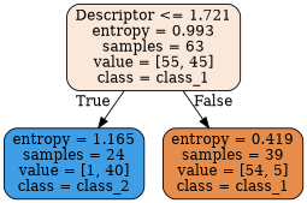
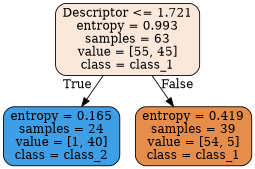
  digraph {
    fontname="DejaVu Serif"
    node [color=black fontname="DejaVu Serif" shape=box style="filled, rounded"]
    edge [fontname="DejaVu Serif" labeldistance=2.5]
    n1 [fillcolor="#fae8db" label="Descriptor <= 1.721\nentropy = 0.993\nsamples = 63\nvalue = [55, 45]\nclass = class_1"]
-   n2 [fillcolor="#3e9fe6" label="entropy = 1.165\nsamples = 24\nvalue = [1, 40]\nclass = class_2"]
+   n2 [fillcolor="#3e9fe6" label="entropy = 0.165\nsamples = 24\nvalue = [1, 40]\nclass = class_2"]
    n3 [fillcolor="#e78d4b" label="entropy = 0.419\nsamples = 39\nvalue = [54, 5]\nclass = class_1"]
    n1 -> n2 [headlabel=True labelangle=45]
    n1 -> n3 [headlabel=False labelangle=-45]
  }
